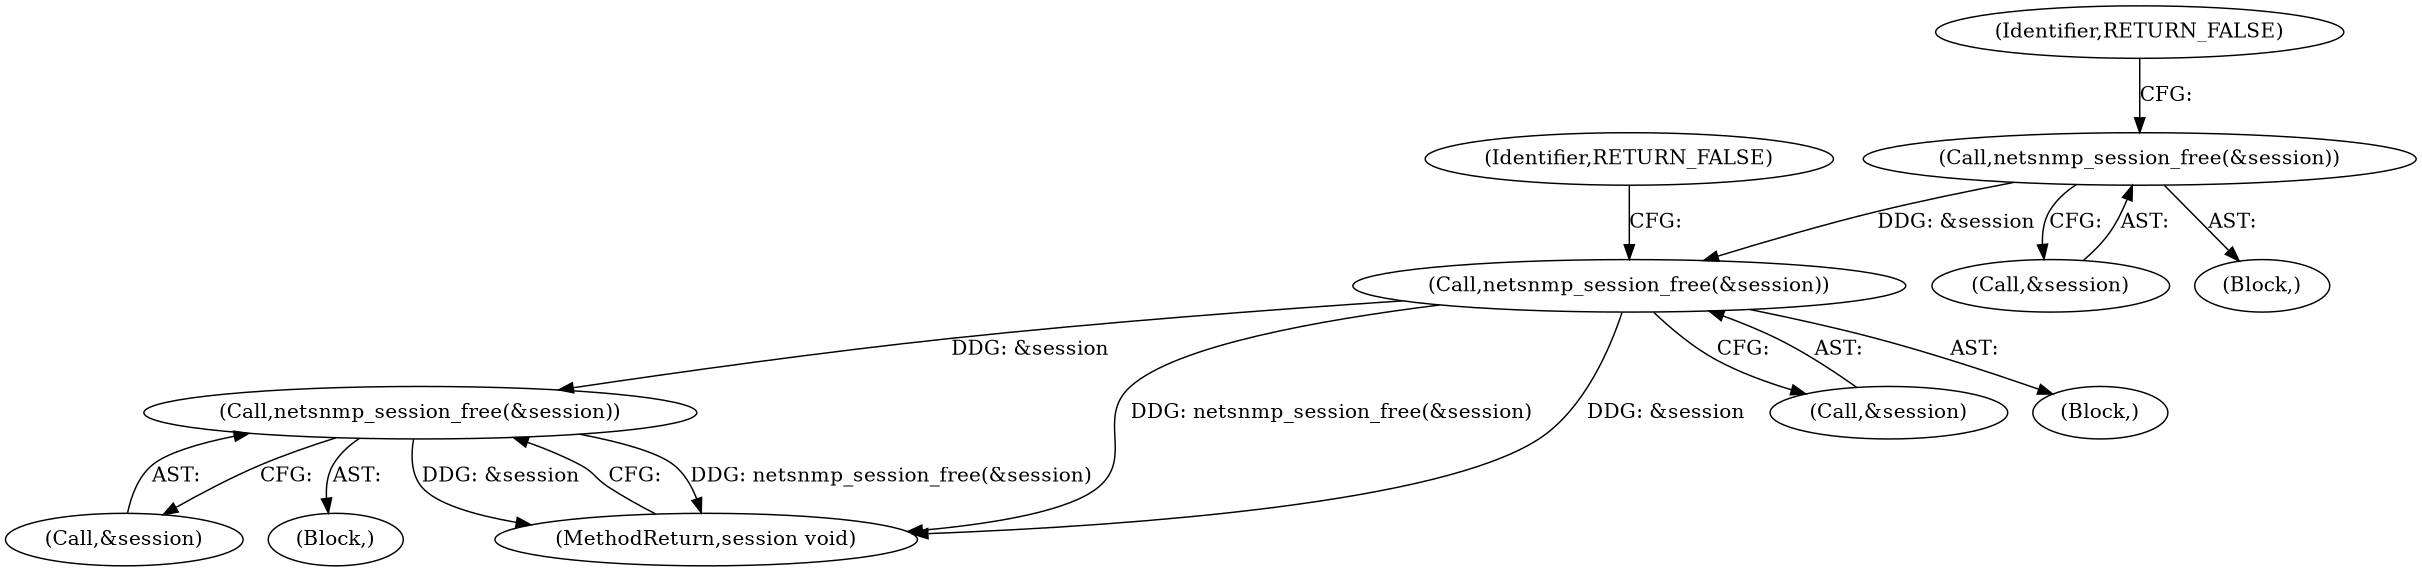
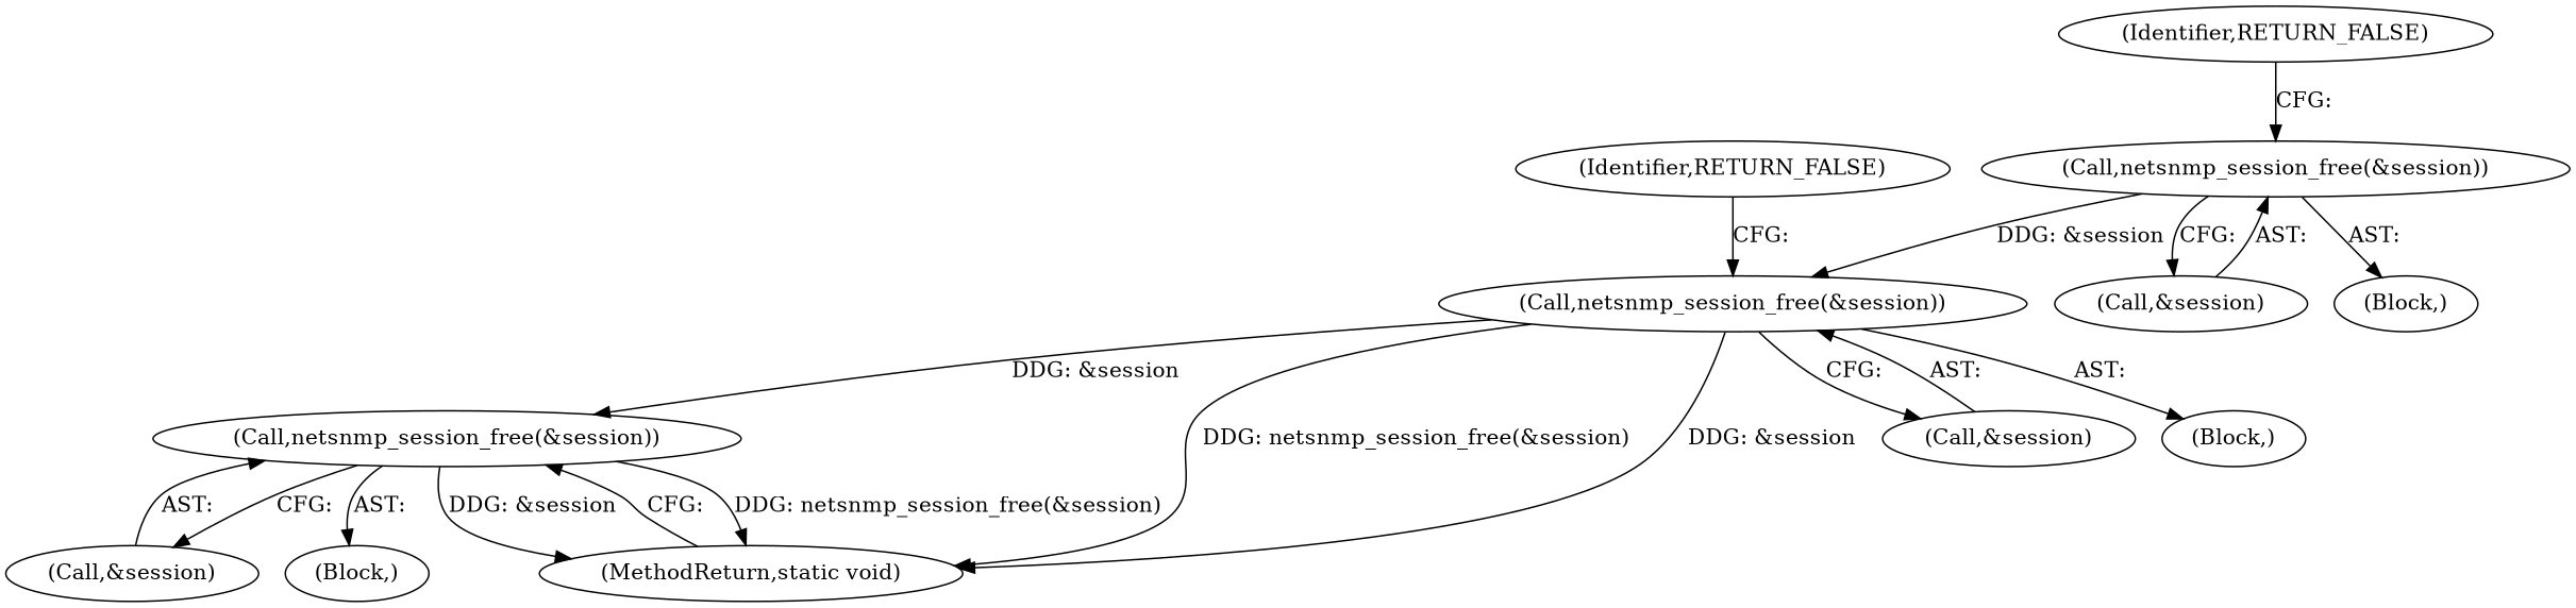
  digraph {
    n1 [label="(Call,netsnmp_session_free(&session))"]
    n2 [label="(Call,&session)"]
-   n3 [label="(MethodReturn,session void)"]
+   n3 [label="(MethodReturn,static void)"]
    n4 [label="(Block,)"]
    n5 [label="(Call,netsnmp_session_free(&session))"]
    n6 [label="(Call,&session)"]
    n7 [label="(Block,)"]
    n8 [label="(Call,netsnmp_session_free(&session))"]
    n9 [label="(Block,)"]
    n10 [label="(Call,&session)"]
    n11 [label="(Identifier,RETURN_FALSE)"]
    n12 [label="(Identifier,RETURN_FALSE)"]
    n1 -> n2 [label="CFG: "]
    n1 -> n3 [label="DDG: netsnmp_session_free(&session)"]
    n1 -> n3 [label="DDG: &session"]
    n1 -> n4 [label="AST: "]
    n2 -> n1 [label="AST: "]
    n3 -> n1 [label="CFG: "]
    n5 -> n1 [label="DDG: &session"]
    n5 -> n3 [label="DDG: &session"]
    n5 -> n3 [label="DDG: netsnmp_session_free(&session)"]
    n5 -> n6 [label="CFG: "]
    n5 -> n7 [label="AST: "]
    n6 -> n5 [label="AST: "]
    n8 -> n5 [label="DDG: &session"]
    n8 -> n9 [label="AST: "]
    n8 -> n10 [label="CFG: "]
    n10 -> n8 [label="AST: "]
    n11 -> n8 [label="CFG: "]
    n12 -> n5 [label="CFG: "]
  }
